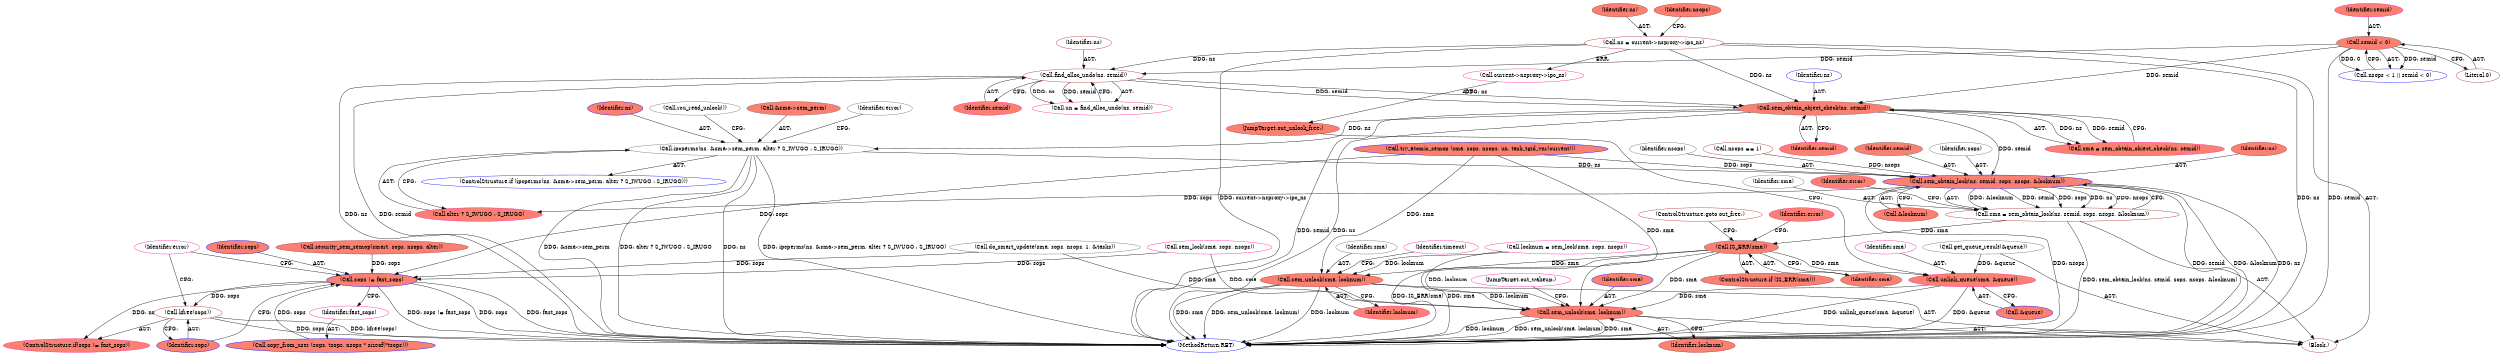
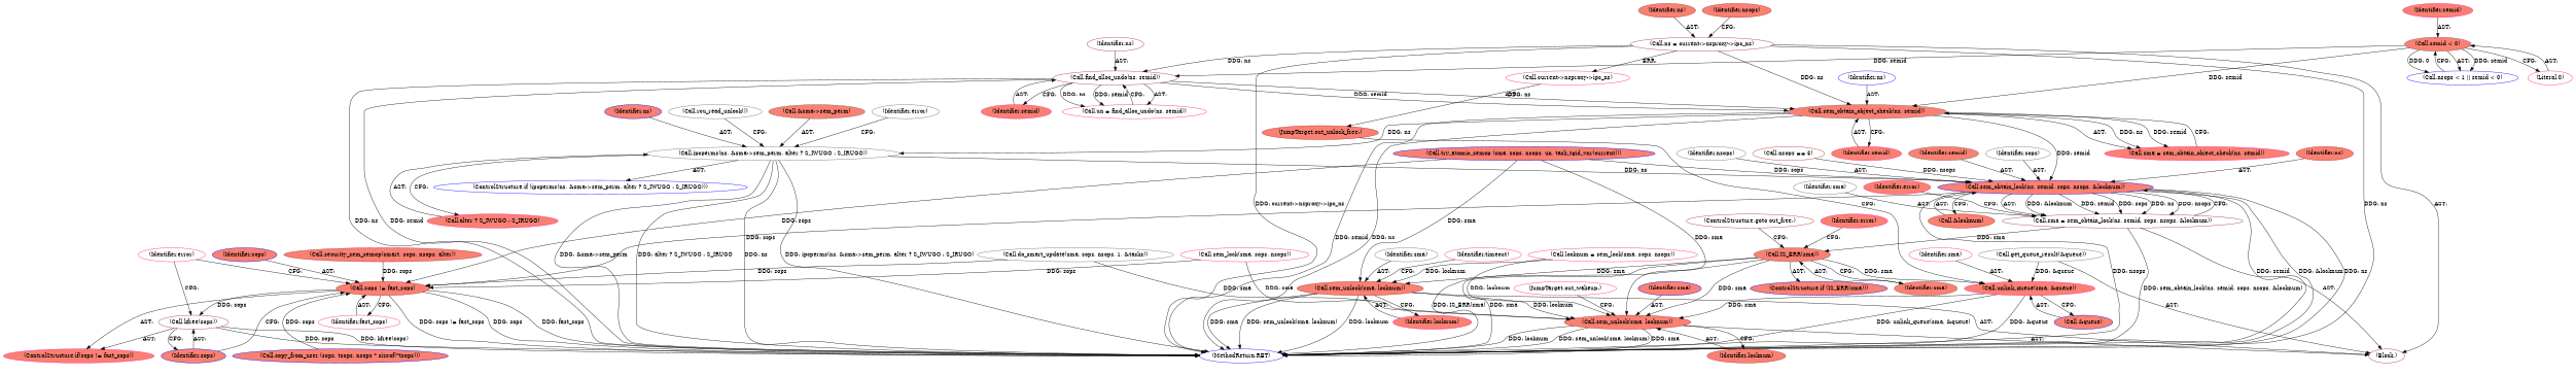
  digraph {
    node [color=deeppink fillcolor=salmon style=filled]
    n1 [color=gray40 fillcolor=white label="(Call,ipcperms(ns, &sma->sem_perm, alter ? S_IWUGO : S_IRUGO))"]
    n2 [color=blue label="(Call,sem_obtain_lock(ns, semid, sops, nsops, &locknum))"]
    n3 [label="(Call,alter ? S_IWUGO : S_IRUGO)"]
    n4 [color=blue fillcolor=white label="(ControlStructure,if (ipcperms(ns, &sma->sem_perm, alter ? S_IWUGO : S_IRUGO)))"]
    n5 [color=blue fillcolor=white label="(MethodReturn,RET)"]
    n6 [color=brown fillcolor=white label="(Call,sma = sem_obtain_lock(ns, semid, sops, nsops, &locknum))"]
-   n7 [color=blue label="(Call,sops != fast_sops)"]
+   n7 [color=brown label="(Call,sops != fast_sops)"]
    n8 [color=brown label="(Call,&locknum)"]
    n9 [color=gray40 label="(Call,sem_obtain_object_check(ns, semid))"]
    n10 [label="(Call,sma = sem_obtain_object_check(ns, semid))"]
    n11 [label="(Identifier,semid)"]
    n12 [color=brown fillcolor=white label="(Call,ns = current->nsproxy->ipc_ns)"]
    n13 [color=brown fillcolor=white label="(Call,find_alloc_undo(ns, semid))"]
    n14 [fillcolor=white label="(Call,current->nsproxy->ipc_ns)"]
    n15 [color=brown fillcolor=white label="(Block,)"]
    n16 [label="(Identifier,semid)"]
    n17 [fillcolor=white label="(Call,un = find_alloc_undo(ns, semid))"]
    n18 [color=brown label="(JumpTarget,out_unlock_free:)"]
    n19 [color=gray40 label="(Call,semid < 0)"]
-   n20 [color=brown fillcolor=white label="(Literal,0)"]
+   n20 [fillcolor=white label="(Literal,0)"]
    n21 [color=blue fillcolor=white label="(Call,nsops < 1 || semid < 0)"]
    n22 [color=gray40 label="(Call,IS_ERR(sma))"]
    n23 [color=brown fillcolor=white label="(Call,kfree(sops))"]
    n24 [fillcolor=white label="(Identifier,fast_sops)"]
    n25 [label="(ControlStructure,if(sops != fast_sops))"]
    n26 [color=brown label="(Call,sem_unlock(sma, locknum))"]
    n27 [color=brown label="(Call,sem_unlock(sma, locknum))"]
    n28 [label="(Call,unlink_queue(sma, &queue))"]
-   n29 [color=brown label="(ControlStructure,if (IS_ERR(sma)))"]
+   n29 [color=blue label="(ControlStructure,if (IS_ERR(sma)))"]
    n30 [color=gray40 label="(Identifier,sma)"]
    n31 [label="(Identifier,locknum)"]
    n32 [color=brown label="(Identifier,locknum)"]
    n33 [color=blue label="(Call,&queue)"]
    n34 [color=blue label="(Identifier,sops)"]
    n35 [color=brown label="(Identifier,ns)"]
    n36 [color=brown label="(Call,security_sem_semop(smart, sops, nsops, alter))"]
    n37 [color=brown fillcolor=white label="(ControlStructure,goto out_free;)"]
    n38 [color=gray40 fillcolor=white label="(Identifier,nsops)"]
    n39 [color=brown fillcolor=white label="(Identifier,ns)"]
    n40 [color=gray40 fillcolor=white label="(Identifier,sma)"]
-   n41 [color=brown fillcolor=white label="(Call,nsops == 1)"]
+   n41 [color=brown fillcolor=white label="(Call,nsops == 3)"]
    n42 [color=gray40 fillcolor=white label="(Identifier,sma)"]
    n43 [color=blue fillcolor=white label="(Identifier,ns)"]
    n44 [color=gray40 fillcolor=white label="(Call,get_queue_result(&queue))"]
    n45 [color=gray40 fillcolor=white label="(Identifier,error)"]
    n46 [fillcolor=white label="(Identifier,timeout)"]
    n47 [fillcolor=white label="(Call,locknum = sem_lock(sma, sops, nsops))"]
    n48 [color=blue label="(Call,try_atomic_semop (sma, sops, nsops, un, task_tgid_vnr(current)))"]
    n49 [color=blue label="(Identifier,ns)"]
    n50 [label="(Identifier,error)"]
    n51 [color=gray40 fillcolor=white label="(Call,rcu_read_unlock())"]
    n52 [color=gray40 label="(Identifier,semid)"]
    n53 [label="(Identifier,error)"]
    n54 [fillcolor=white label="(JumpTarget,out_wakeup:)"]
    n55 [color=gray40 fillcolor=white label="(Call,do_smart_update(sma, sops, nsops, 1, &tasks))"]
    n56 [color=blue label="(Call,copy_from_user (sops, tsops, nsops * sizeof(*tsops)))"]
    n57 [fillcolor=white label="(Identifier,sma)"]
    n58 [color=blue label="(Identifier,sma)"]
    n59 [label="(Identifier,semid)"]
    n60 [color=gray40 label="(Call,&sma->sem_perm)"]
    n61 [color=gray40 fillcolor=white label="(Identifier,sops)"]
    n62 [fillcolor=white label="(Identifier,error)"]
    n63 [color=brown label="(Identifier,nsops)"]
    n64 [fillcolor=white label="(Call,sem_lock(sma, sops, nsops))"]
    n65 [color=blue label="(Identifier,sops)"]
    n66 [color=brown label="(Identifier,ns)"]
    n1 -> n2 [label="DDG: ns"]
    n1 -> n3 [label="CFG: "]
    n1 -> n4 [label="AST: "]
    n1 -> n5 [label="DDG: &sma->sem_perm"]
    n1 -> n5 [label="DDG: alter ? S_IWUGO : S_IRUGO"]
    n1 -> n5 [label="DDG: ns"]
    n1 -> n5 [label="DDG: ipcperms(ns, &sma->sem_perm, alter ? S_IWUGO : S_IRUGO)"]
    n2 -> n5 [label="DDG: semid"]
    n2 -> n5 [label="DDG: &locknum"]
    n2 -> n5 [label="DDG: ns"]
    n2 -> n5 [label="DDG: nsops"]
    n2 -> n6 [label="AST: "]
    n2 -> n6 [label="DDG: &locknum"]
    n2 -> n6 [label="DDG: semid"]
    n2 -> n6 [label="DDG: sops"]
    n2 -> n6 [label="DDG: ns"]
    n2 -> n6 [label="DDG: nsops"]
-   n2 -> n3 [label="DDG: sops"]
+   n2 -> n7 [label="DDG: sops"]
    n2 -> n8 [label="CFG: "]
    n3 -> n1 [label="AST: "]
    n6 -> n2 [label="CFG: "]
    n6 -> n5 [label="DDG: sem_obtain_lock(ns, semid, sops, nsops, &locknum)"]
    n6 -> n15 [label="AST: "]
    n6 -> n22 [label="DDG: sma"]
    n7 -> n5 [label="DDG: fast_sops"]
    n7 -> n5 [label="DDG: sops != fast_sops"]
    n7 -> n5 [label="DDG: sops"]
    n7 -> n23 [label="DDG: sops"]
    n7 -> n24 [label="CFG: "]
-   n7 -> n25 [label="DDG: ns"]
+   n7 -> n25 [label="AST: "]
    n8 -> n2 [label="AST: "]
    n9 -> n1 [label="DDG: ns"]
    n9 -> n2 [label="DDG: semid"]
    n9 -> n5 [label="DDG: semid"]
    n9 -> n5 [label="DDG: ns"]
    n9 -> n10 [label="AST: "]
    n9 -> n10 [label="DDG: ns"]
    n9 -> n10 [label="DDG: semid"]
    n9 -> n11 [label="CFG: "]
    n10 -> n9 [label="CFG: "]
    n11 -> n9 [label="AST: "]
    n12 -> n5 [label="DDG: ns"]
    n12 -> n5 [label="DDG: current->nsproxy->ipc_ns"]
    n12 -> n9 [label="DDG: ns"]
    n12 -> n13 [label="DDG: ns"]
    n12 -> n14 [label="ERR: "]
    n12 -> n15 [label="AST: "]
    n13 -> n5 [label="DDG: ns"]
    n13 -> n5 [label="DDG: semid"]
    n13 -> n9 [label="DDG: ns"]
    n13 -> n9 [label="DDG: semid"]
    n13 -> n16 [label="CFG: "]
    n13 -> n17 [label="AST: "]
    n13 -> n17 [label="DDG: ns"]
    n13 -> n17 [label="DDG: semid"]
    n14 -> n18 [label="AST: "]
    n16 -> n13 [label="AST: "]
    n17 -> n13 [label="CFG: "]
    n18 -> n28 [label="CFG: "]
-   n19 -> n5 [label="DDG: semid"]
    n19 -> n9 [label="DDG: semid"]
    n19 -> n13 [label="DDG: semid"]
    n19 -> n20 [label="CFG: "]
    n19 -> n21 [label="AST: "]
    n19 -> n21 [label="DDG: semid"]
    n19 -> n21 [label="DDG: 0"]
    n20 -> n19 [label="AST: "]
    n21 -> n19 [label="CFG: "]
    n22 -> n5 [label="DDG: sma"]
    n22 -> n5 [label="DDG: IS_ERR(sma)"]
    n22 -> n26 [label="DDG: sma"]
    n22 -> n27 [label="DDG: sma"]
    n22 -> n28 [label="DDG: sma"]
    n22 -> n29 [label="AST: "]
    n22 -> n30 [label="CFG: "]
    n23 -> n5 [label="DDG: kfree(sops)"]
    n23 -> n5 [label="DDG: sops"]
    n23 -> n25 [label="AST: "]
    n23 -> n34 [label="CFG: "]
-   n24 -> n56 [label="AST: "]
+   n24 -> n7 [label="AST: "]
    n26 -> n5 [label="DDG: sem_unlock(sma, locknum)"]
    n26 -> n5 [label="DDG: locknum"]
    n26 -> n5 [label="DDG: sma"]
    n26 -> n15 [label="AST: "]
    n26 -> n27 [label="DDG: locknum"]
    n26 -> n31 [label="CFG: "]
    n27 -> n5 [label="DDG: sem_unlock(sma, locknum)"]
    n27 -> n5 [label="DDG: sma"]
    n27 -> n5 [label="DDG: locknum"]
    n27 -> n15 [label="AST: "]
    n27 -> n32 [label="CFG: "]
    n28 -> n5 [label="DDG: unlink_queue(sma, &queue)"]
    n28 -> n5 [label="DDG: &queue"]
    n28 -> n27 [label="DDG: sma"]
    n28 -> n33 [label="CFG: "]
    n30 -> n22 [label="AST: "]
    n31 -> n26 [label="AST: "]
    n32 -> n27 [label="AST: "]
    n33 -> n28 [label="AST: "]
    n34 -> n7 [label="CFG: "]
    n34 -> n23 [label="AST: "]
    n35 -> n2 [label="AST: "]
    n36 -> n7 [label="DDG: sops"]
    n37 -> n22 [label="CFG: "]
    n38 -> n2 [label="AST: "]
    n39 -> n13 [label="AST: "]
    n40 -> n26 [label="AST: "]
    n41 -> n2 [label="DDG: nsops"]
    n42 -> n6 [label="AST: "]
    n43 -> n9 [label="AST: "]
    n44 -> n15 [label="AST: "]
    n44 -> n28 [label="DDG: &queue"]
    n45 -> n1 [label="CFG: "]
    n46 -> n26 [label="CFG: "]
    n47 -> n26 [label="DDG: locknum"]
    n47 -> n27 [label="DDG: locknum"]
    n48 -> n2 [label="DDG: sops"]
    n48 -> n7 [label="DDG: sops"]
    n48 -> n26 [label="DDG: sma"]
    n48 -> n27 [label="DDG: sma"]
    n49 -> n1 [label="AST: "]
    n50 -> n22 [label="CFG: "]
    n51 -> n1 [label="CFG: "]
    n52 -> n2 [label="AST: "]
    n53 -> n6 [label="CFG: "]
    n54 -> n27 [label="CFG: "]
    n55 -> n7 [label="DDG: sops"]
    n55 -> n27 [label="DDG: sma"]
    n56 -> n7 [label="DDG: sops"]
    n57 -> n28 [label="AST: "]
    n58 -> n27 [label="AST: "]
    n59 -> n19 [label="AST: "]
    n60 -> n1 [label="AST: "]
    n61 -> n2 [label="AST: "]
    n62 -> n7 [label="CFG: "]
    n62 -> n23 [label="CFG: "]
    n63 -> n12 [label="CFG: "]
    n64 -> n7 [label="DDG: sops"]
    n64 -> n27 [label="DDG: sma"]
    n65 -> n7 [label="AST: "]
    n66 -> n12 [label="AST: "]
  }
